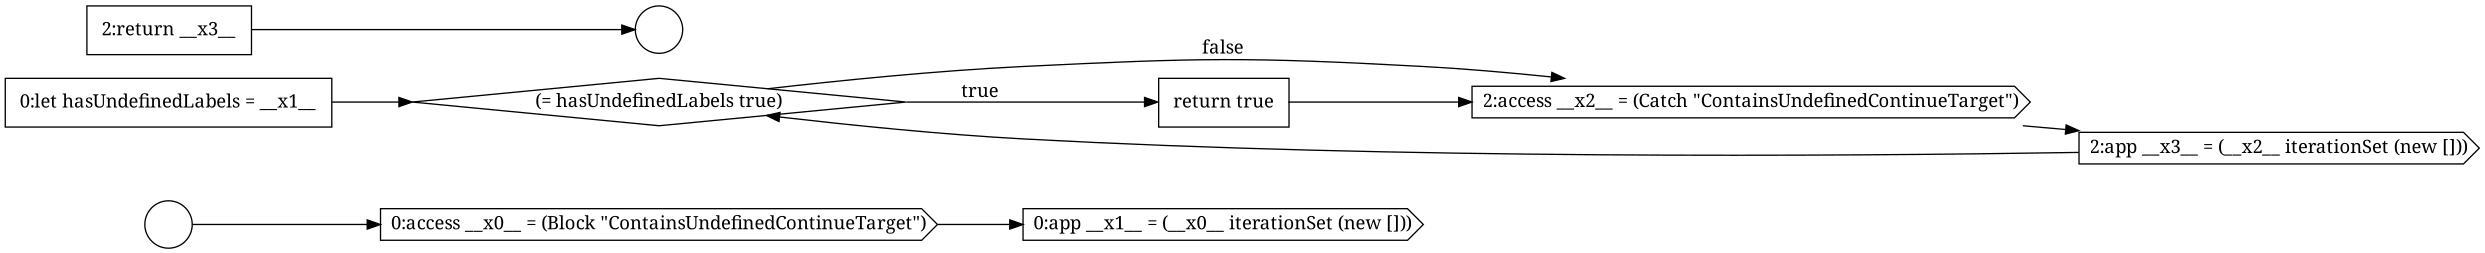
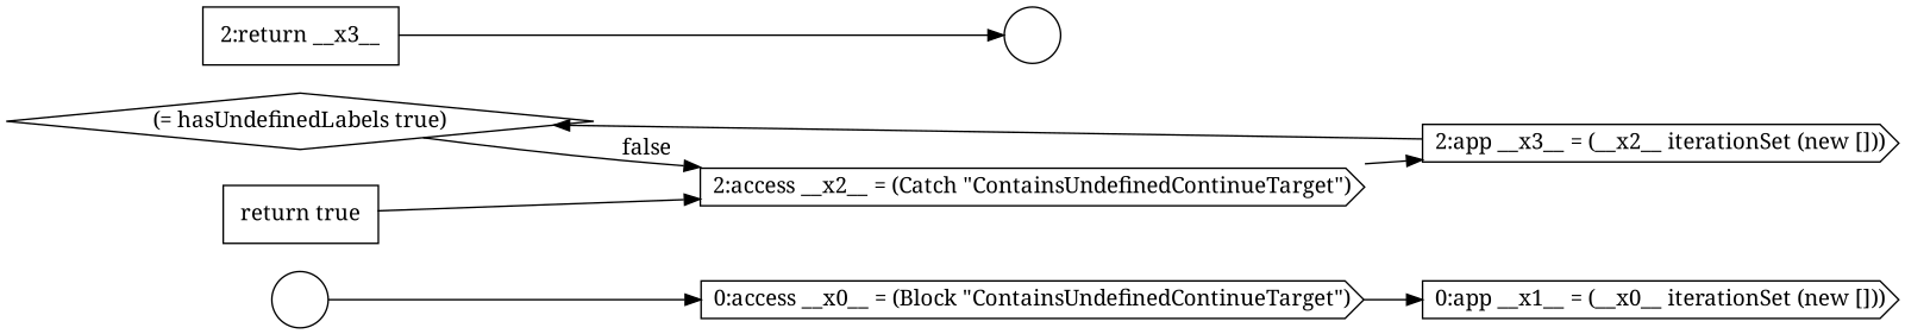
  digraph {
    fontname="Noto Serif"
    rankdir=LR
    node [color=black fillcolor=white fontname="Noto Serif" shape=cds style=filled]
    edge [color=black fontname="Noto Serif"]
    n1 [label=" " shape=circle]
    n2 [label=<<font color="black">0:access __x0__ = (Block &quot;ContainsUndefinedContinueTarget&quot;)</font>>]
    n3 [label=<<font color="black">0:app __x1__ = (__x0__ iterationSet (new []))</font>>]
    n4 [label=<<font color="black">(= hasUndefinedLabels true)</font>> shape=diamond]
    n5 [label=<<font color="black">2:access __x2__ = (Catch &quot;ContainsUndefinedContinueTarget&quot;)</font>>]
    n6 [label=<<font color="black">     <table border="0" cellborder="1" cellspacing="0" cellpadding="10">       <tr><td align="left">return true</td></tr>     </table>   </font>> margin=0 shape=none]
    n7 [label=<<font color="black">2:app __x3__ = (__x2__ iterationSet (new []))</font>>]
    n8 [label=" " shape=circle]
    n9 [label=<<font color="black">     <table border="0" cellborder="1" cellspacing="0" cellpadding="10">       <tr><td align="left">2:return __x3__</td></tr>     </table>   </font>> margin=0 shape=none]
-   n10 [label=<<font color="black">     <table border="0" cellborder="1" cellspacing="0" cellpadding="10">       <tr><td align="left">0:let hasUndefinedLabels = __x1__</td></tr>     </table>   </font>> margin=0 shape=none]
    n1 -> n2
    n2 -> n3
    n4 -> n5 [label=<<font color="black">false</font>>]
-   n4 -> n6 [label=<<font color="black">true</font>>]
    n5 -> n7
    n6 -> n5
    n7 -> n4
    n9 -> n8
-   n10 -> n4
  }
